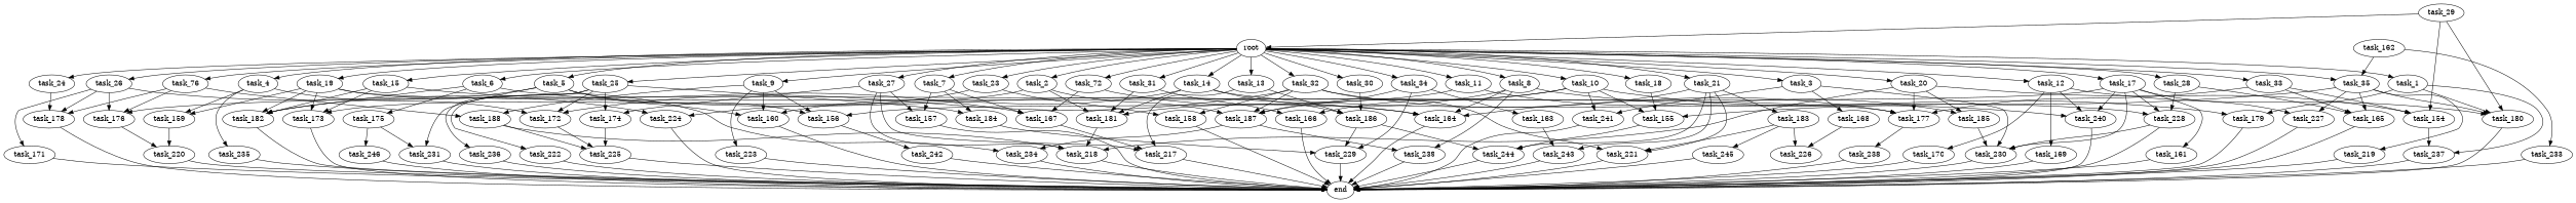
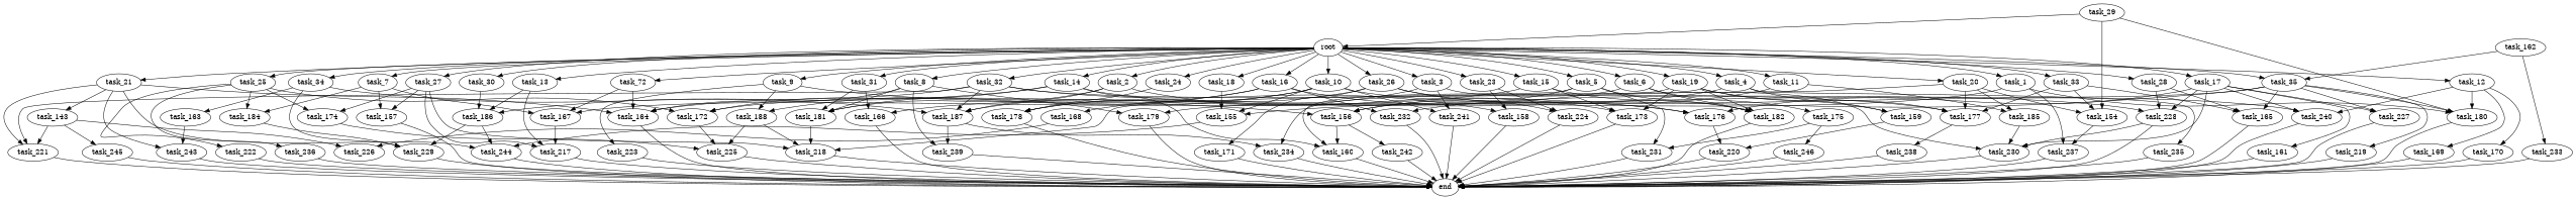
  digraph {
    task_171
    end
    task_32
    task_177
    task_158
    task_221
    task_187
    task_172
    task_238
    task_234
    task_239
    task_225
    task_220
    task_156
    task_242
    task_27
    task_174
    task_218
    task_217
    task_157
    task_4
    task_159
    task_235
    task_2
    task_173
    task_181
    task_13
    task_186
    task_229
    task_244
    task_224
    task_228
    task_230
    task_223
    task_245
    task_6
    task_175
    task_164
    task_182
    task_231
    task_246
    task_9
    task_188
    task_160
    task_241
-   task_183
+   task_183 [label=task_143]
    task_226
    task_31
    task_166
-   task_16 [label=task_76]
+   task_16
    task_176
+   task_232
    task_178
    task_185
    task_243
    task_161
    task_170
    task_154
    task_237
    task_15
    task_167
    task_10
    task_240
    task_155
    task_29
    task_180
    root
    task_222
    task_162
    task_233
    task_35
    task_26
    task_25
    task_236
    task_184
    task_169
    task_7
    task_18
    task_12
    task_33
    task_165
    task_14
    task_21
    task_23
    task_5
    task_11
    task_3
    n88 [label=task_72]
    task_28
    task_34
    task_17
    task_20
    task_1
    task_30
    task_24
    task_8
    task_19
    task_168
    task_163
    task_227
    task_219
    task_179
    task_171 -> end
    task_32 -> task_177
    task_32 -> task_158
    task_32 -> task_221
    task_32 -> task_187
    task_32 -> task_172
    task_177 -> task_238
    task_158 -> end
    task_221 -> end
    task_187 -> task_234
    task_187 -> task_239
    task_172 -> task_225
    task_238 -> end
    task_234 -> end
    task_239 -> end
    task_225 -> end
    task_220 -> end
    task_156 -> task_242
    task_242 -> end
    task_27 -> task_174
    task_27 -> task_218
    task_27 -> task_217
    task_27 -> task_157
    task_174 -> task_225
    task_218 -> end
    task_217 -> end
    task_157 -> end
    task_4 -> task_172
    task_4 -> task_159
    task_4 -> task_235
    task_159 -> task_220
    task_235 -> end
    task_2 -> task_187
    task_2 -> task_173
    task_2 -> task_181
    task_173 -> end
    task_181 -> task_218
    task_13 -> task_217
    task_13 -> task_186
    task_186 -> task_229
    task_186 -> task_244
    task_229 -> end
    task_244 -> end
    task_224 -> end
    task_228 -> end
    task_228 -> task_230
    task_230 -> end
    task_223 -> end
    task_245 -> end
    task_6 -> task_175
    task_6 -> task_164
    task_6 -> task_182
    task_175 -> task_231
    task_175 -> task_246
    task_164 -> end
    task_182 -> end
    task_231 -> end
    task_246 -> end
    task_9 -> task_156
    task_9 -> task_223
    task_9 -> task_188
-   task_9 -> task_160
+   task_156 -> task_160
    task_188 -> task_225
    task_188 -> task_218
    task_160 -> end
    task_241 -> end
    task_183 -> task_221
    task_183 -> task_245
    task_183 -> task_226
    task_31 -> task_181
    task_31 -> task_166
    task_166 -> end
    task_16 -> task_188
    task_16 -> task_176
+   task_16 -> task_232
    task_16 -> task_178
    task_176 -> task_220
+   task_232 -> end
    task_178 -> end
    task_185 -> task_230
    task_243 -> end
    task_161 -> end
    task_170 -> end
    task_154 -> task_237
    task_237 -> end
    task_15 -> task_173
    task_15 -> task_182
    task_15 -> task_167
    task_167 -> task_217
    task_10 -> task_187
    task_10 -> task_241
    task_10 -> task_166
    task_10 -> task_240
    task_10 -> task_155
    task_240 -> end
    task_155 -> task_244
    task_29 -> task_154
    task_29 -> task_180
    task_29 -> root
    task_180 -> end
    root -> task_32
    root -> task_27
    root -> task_4
    root -> task_2
    root -> task_13
    root -> task_6
    root -> task_9
    root -> task_31
    root -> task_16
    root -> task_15
    root -> task_10
    root -> task_35
    root -> task_26
    root -> task_25
    root -> task_7
    root -> task_18
    root -> task_12
    root -> task_33
    root -> task_14
    root -> task_21
    root -> task_23
    root -> task_5
    root -> task_11
    root -> task_3
    root -> n88
    root -> task_28
    root -> task_34
    root -> task_17
    root -> task_20
    root -> task_1
    root -> task_30
    root -> task_24
    root -> task_8
    root -> task_19
    task_222 -> end
    task_162 -> task_233
    task_162 -> task_35
    task_233 -> end
+   task_35 -> task_232
    task_35 -> task_155
    task_35 -> task_180
    task_35 -> task_165
    task_35 -> task_227
    task_35 -> task_219
    task_26 -> task_171
    task_26 -> task_224
    task_26 -> task_176
    task_26 -> task_178
    task_25 -> task_172
    task_25 -> task_174
    task_25 -> task_222
    task_25 -> task_236
    task_25 -> task_184
    task_236 -> end
    task_184 -> task_229
    task_169 -> end
    task_7 -> task_157
    task_7 -> task_167
    task_7 -> task_184
    task_18 -> task_155
    task_12 -> task_170
    task_12 -> task_240
    task_12 -> task_180
    task_12 -> task_169
    task_33 -> task_177
    task_33 -> task_154
    task_33 -> task_165
    task_165 -> end
    task_14 -> task_181
    task_14 -> task_186
    task_14 -> task_228
    task_14 -> task_160
    task_21 -> task_221
    task_21 -> task_244
    task_21 -> task_164
    task_21 -> task_183
    task_21 -> task_243
    task_23 -> task_158
    task_23 -> task_224
    task_5 -> task_156
    task_5 -> task_182
    task_5 -> task_231
    task_5 -> task_160
    task_11 -> task_156
    task_11 -> task_185
    task_3 -> task_230
    task_3 -> task_241
    task_3 -> task_168
    n88 -> task_164
    n88 -> task_167
    task_28 -> task_228
    task_28 -> task_165
    task_34 -> task_187
    task_34 -> task_229
    task_34 -> task_163
    task_17 -> task_228
    task_17 -> task_230
    task_17 -> task_176
    task_17 -> task_161
    task_17 -> task_240
    task_17 -> task_227
    task_20 -> task_177
    task_20 -> task_218
    task_20 -> task_185
    task_20 -> task_154
    task_1 -> task_237
    task_1 -> task_180
    task_1 -> task_179
    task_30 -> task_186
    task_24 -> task_178
    task_8 -> task_239
    task_8 -> task_181
    task_8 -> task_164
    task_8 -> task_179
    task_19 -> task_177
    task_19 -> task_234
    task_19 -> task_159
    task_19 -> task_173
    task_19 -> task_182
    task_168 -> task_226
    task_163 -> task_243
    task_227 -> end
    task_219 -> end
    task_179 -> end
  }
